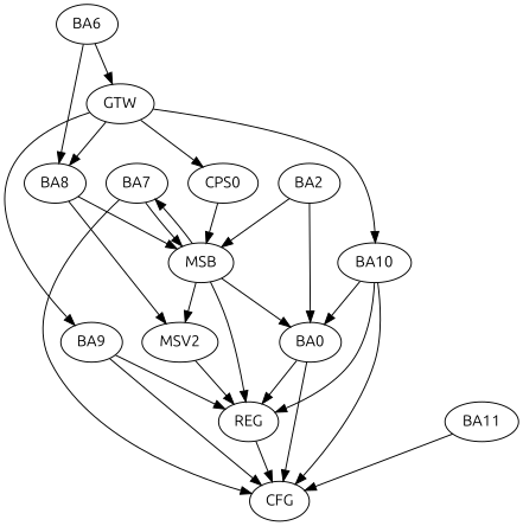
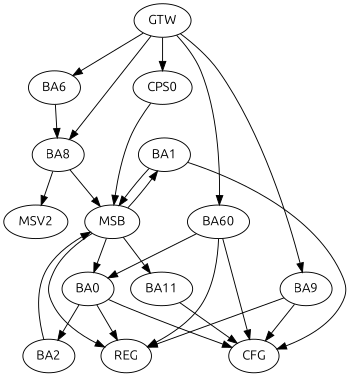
  strict digraph {
    fontname=Ubuntu
    node [fontname=Ubuntu]
    edge [fontname=Ubuntu]
-   n1 [label=BA7]
+   n1 [label=BA1]
    n2 [label=MSB]
    n3 [label=CFG]
    n4 [label=BA0]
    n5 [label=REG]
    n6 [label=BA11]
    n7 [label=BA2]
    n8 [label=BA6]
    n9 [label=BA8]
    n10 [label=MSV2]
    n11 [label=BA9]
-   n12 [label=BA10]
+   n12 [label=BA60]
    n13 [label=CPS0]
    n14 [label=GTW]
    n1 -> n2
    n1 -> n3
    n2 -> n1
    n2 -> n4
    n2 -> n5
-   n2 -> n10
+   n2 -> n6
    n4 -> n3
    n4 -> n5
-   n7 -> n4
-   n5 -> n3
+   n4 -> n7
    n6 -> n3
    n7 -> n2
    n8 -> n9
    n9 -> n2
    n9 -> n10
-   n10 -> n5
    n11 -> n3
    n11 -> n5
    n12 -> n3
    n12 -> n4
    n12 -> n5
    n13 -> n2
-   n8 -> n14
+   n14 -> n8
    n14 -> n9
    n14 -> n11
    n14 -> n12
    n14 -> n13
  }
